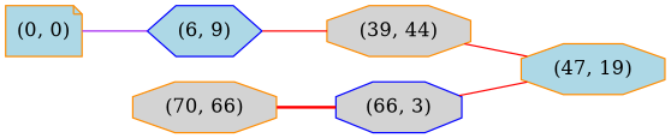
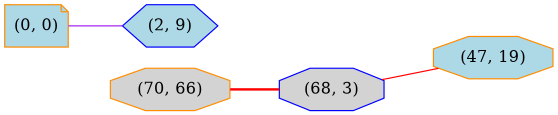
  graph {
    rankdir=LR
    node [color=darkorange fillcolor=lightblue shape=octagon style=filled]
    edge [color=red style=solid weight=1]
    "(0, 0)" [shape=note]
-   "(2, 9)" [color=blue shape=hexagon label="(6, 9)"]
-   "(39, 44)" [fillcolor=lightgrey]
+   "(2, 9)" [color=blue shape=hexagon]
    "(47, 19)"
    n5 [fillcolor=lightgrey label="(70, 66)"]
-   "(68, 3)" [color=blue fillcolor=lightgrey label="(66, 3)"]
+   "(68, 3)" [color=blue fillcolor=lightgrey]
    "(0, 0)" -- "(2, 9)" [color=purple weight=4]
-   "(2, 9)" -- "(39, 44)"
-   "(39, 44)" -- "(47, 19)"
    n5 -- "(68, 3)" [style=bold]
    "(68, 3)" -- "(47, 19)"
  }
